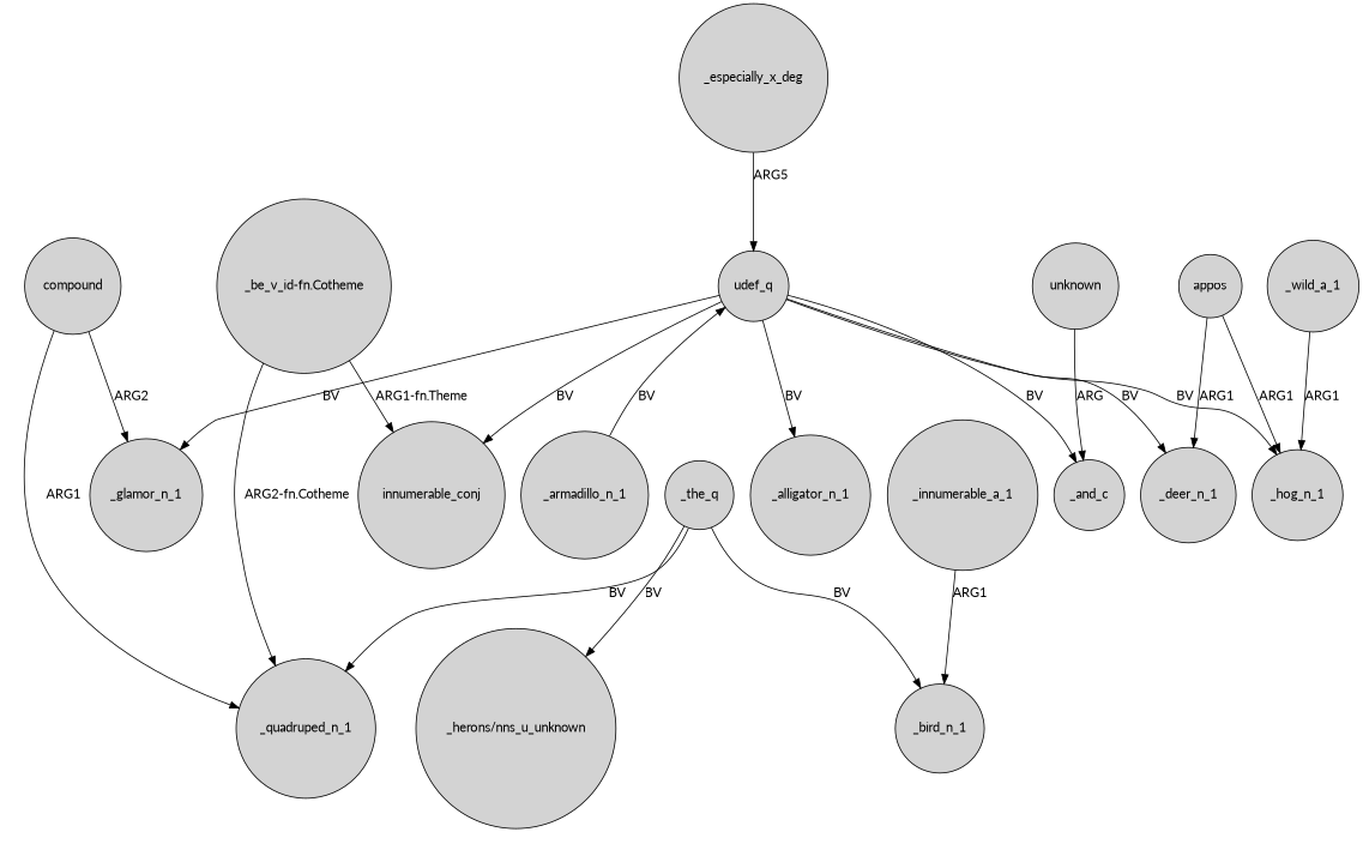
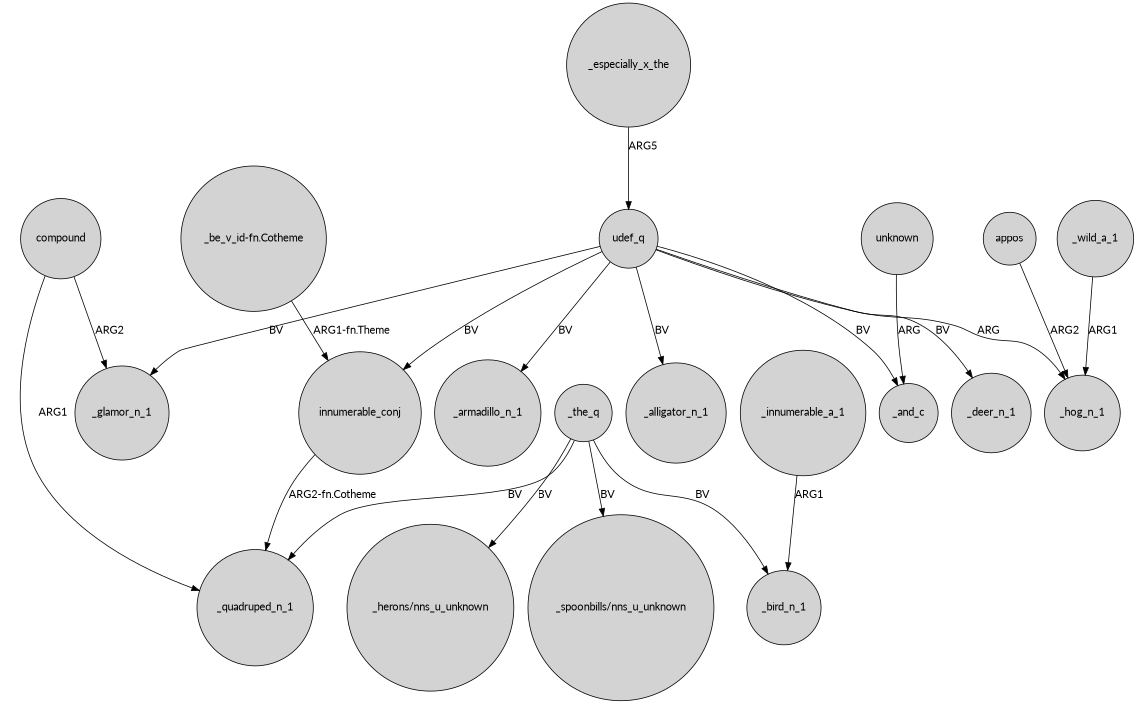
  digraph {
    fontname=Lato
    node [fontname=Lato shape=circle style=filled]
    edge [fontname=Lato]
    udef_q
    _glamor_n_1
    _deer_n_1
    _alligator_n_1
    n5 [label=innumerable_conj]
    _hog_n_1
    _and_c
    _armadillo_n_1
    _the_q
+   "_spoonbills/nns_u_unknown"
    _bird_n_1
    "_herons/nns_u_unknown"
    _quadruped_n_1
-   _especially_x_deg
+   _especially_x_deg [label=_especially_x_the]
    "_be_v_id-fn.Cotheme"
    _innumerable_a_1
    unknown
    compound
    appos
    _wild_a_1
    udef_q -> _glamor_n_1 [label=BV]
    udef_q -> _deer_n_1 [label=BV]
    udef_q -> _alligator_n_1 [label=BV]
    udef_q -> n5 [label=BV]
-   udef_q -> _hog_n_1 [label=BV]
+   udef_q -> _hog_n_1 [label=ARG]
    udef_q -> _and_c [label=BV]
-   _armadillo_n_1 -> udef_q [label=BV]
+   udef_q -> _armadillo_n_1 [label=BV]
+   _the_q -> "_spoonbills/nns_u_unknown" [label=BV]
    _the_q -> _bird_n_1 [label=BV]
    _the_q -> "_herons/nns_u_unknown" [label=BV]
    _the_q -> _quadruped_n_1 [label=BV]
    _especially_x_deg -> udef_q [label=ARG5]
    "_be_v_id-fn.Cotheme" -> n5 [label="ARG1-fn.Theme"]
-   "_be_v_id-fn.Cotheme" -> _quadruped_n_1 [label="ARG2-fn.Cotheme"]
+   n5 -> _quadruped_n_1 [label="ARG2-fn.Cotheme"]
    _innumerable_a_1 -> _bird_n_1 [label=ARG1]
    unknown -> _and_c [label=ARG]
    compound -> _glamor_n_1 [label=ARG2]
    compound -> _quadruped_n_1 [label=ARG1]
-   appos -> _deer_n_1 [label=ARG1]
-   appos -> _hog_n_1 [label=ARG1]
+   appos -> _hog_n_1 [label=ARG2]
    _wild_a_1 -> _hog_n_1 [label=ARG1]
  }
